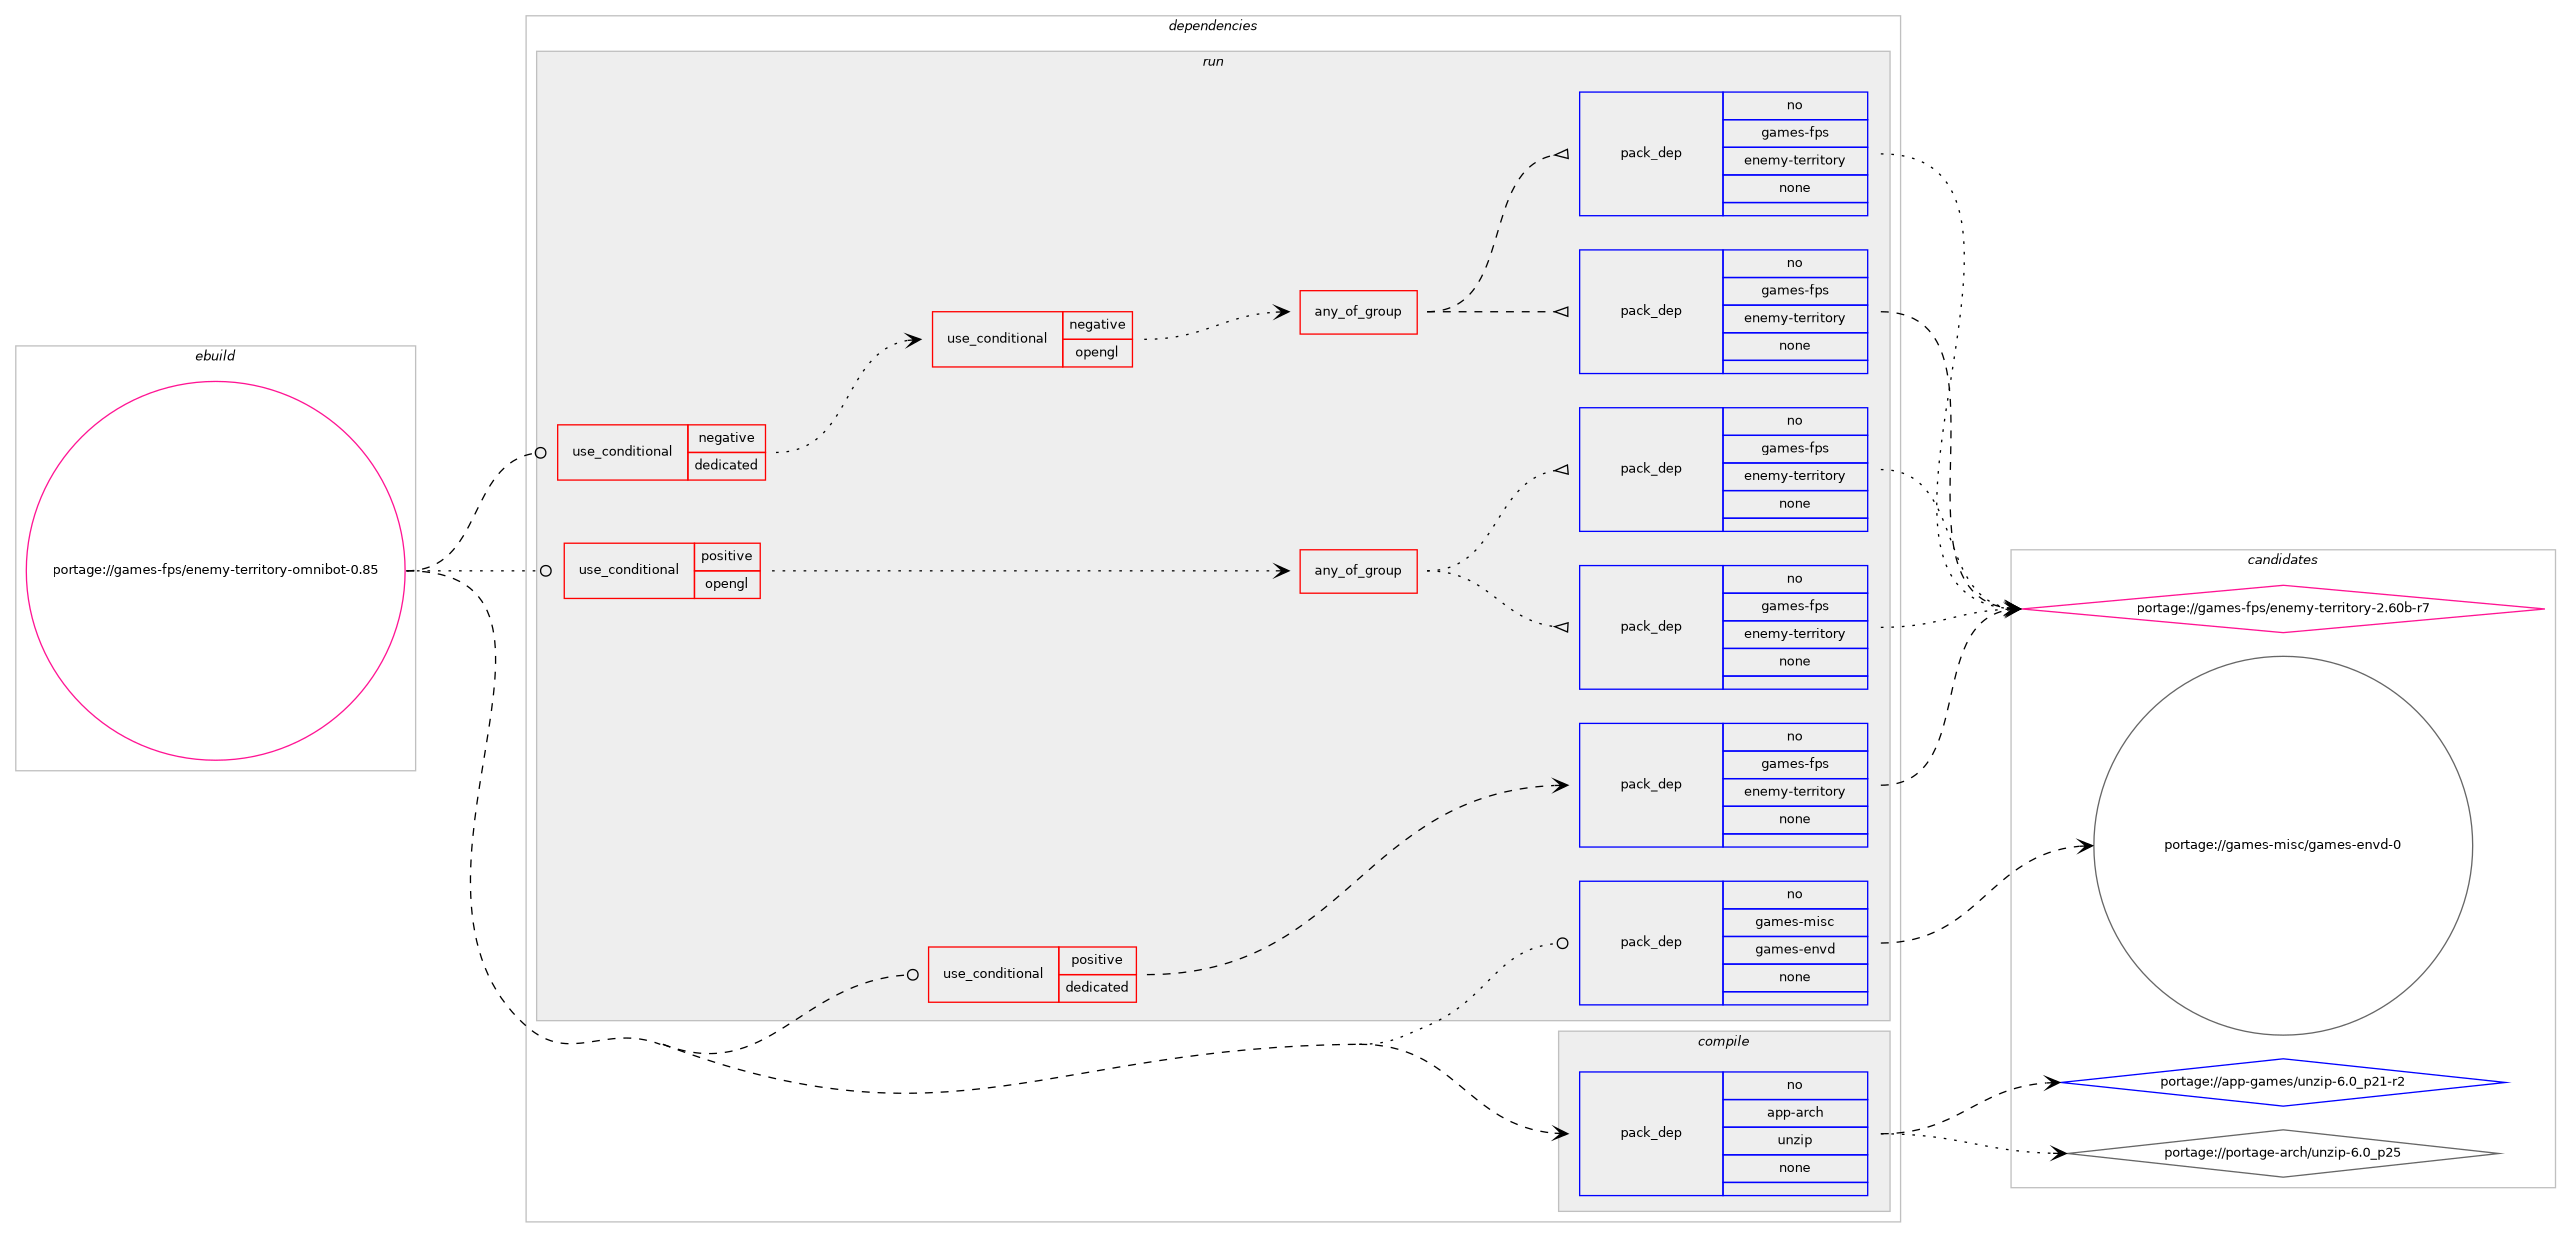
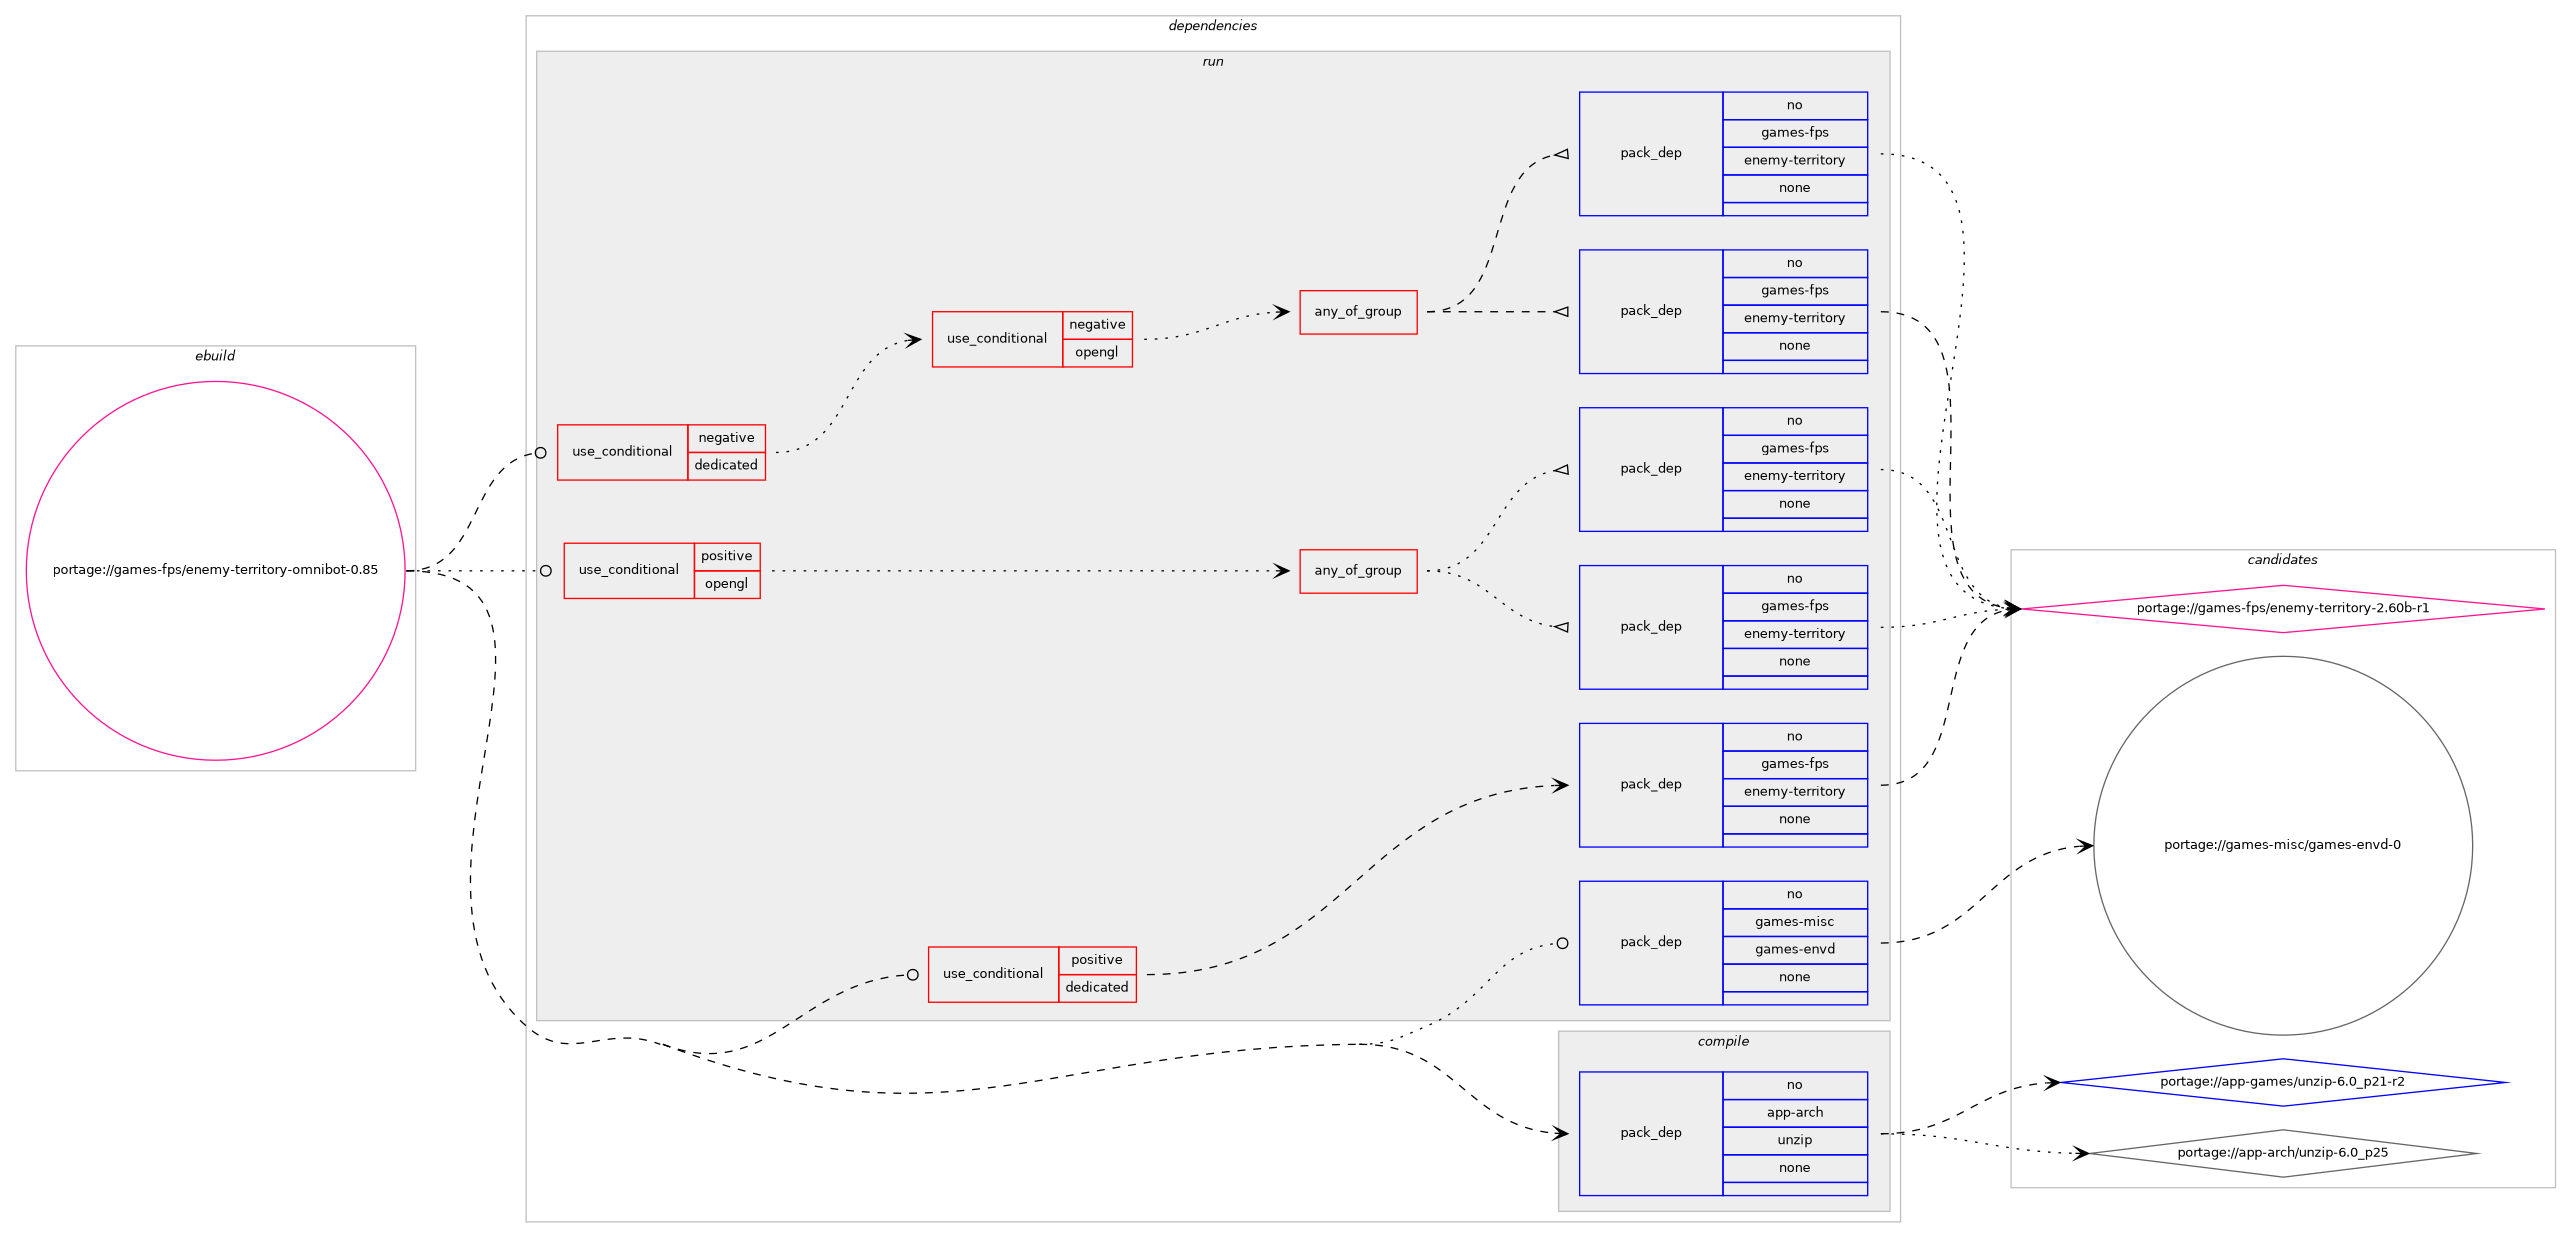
  digraph {
    compound=true
    concentrate=true
    fontname=Helvetica
    fontsize=10
    newrank=true
    rankdir=LR
    ranksep=1.5
    node [color=blue fontname=Helvetica fontsize=10 shape=none]
    edge [arrowhead=vee headport=w style=dotted tailport=e weight=20]
    n1 [color=deeppink label="portage://games-fps/enemy-territory-omnibot-0.85" shape=circle width=4]
    n2 [label=<<TABLE BORDER="0" CELLBORDER="1" CELLSPACING="0" CELLPADDING="4" WIDTH="220"><TR><TD ROWSPAN="6" CELLPADDING="30">pack_dep</TD></TR><TR><TD WIDTH="110">no</TD></TR><TR><TD>app-arch</TD></TR><TR><TD>unzip</TD></TR><TR><TD>none</TD></TR><TR><TD></TD></TR></TABLE>>]
    n3 [label=<<TABLE BORDER="0" CELLBORDER="1" CELLSPACING="0" CELLPADDING="4" WIDTH="220"><TR><TD ROWSPAN="6" CELLPADDING="30">pack_dep</TD></TR><TR><TD WIDTH="110">no</TD></TR><TR><TD>games-fps</TD></TR><TR><TD>enemy-territory</TD></TR><TR><TD>none</TD></TR><TR><TD></TD></TR></TABLE>>]
    n4 [label=<<TABLE BORDER="0" CELLBORDER="1" CELLSPACING="0" CELLPADDING="4" WIDTH="220"><TR><TD ROWSPAN="6" CELLPADDING="30">pack_dep</TD></TR><TR><TD WIDTH="110">no</TD></TR><TR><TD>games-fps</TD></TR><TR><TD>enemy-territory</TD></TR><TR><TD>none</TD></TR><TR><TD></TD></TR></TABLE>>]
    n5 [color=red label=<<TABLE BORDER="0" CELLBORDER="1" CELLSPACING="0" CELLPADDING="4"><TR><TD CELLPADDING="10">any_of_group</TD></TR></TABLE>>]
    n6 [color=red label=<<TABLE BORDER="0" CELLBORDER="1" CELLSPACING="0" CELLPADDING="4"><TR><TD ROWSPAN="3" CELLPADDING="10">use_conditional</TD></TR><TR><TD>negative</TD></TR><TR><TD>opengl</TD></TR></TABLE>>]
    n7 [color=red label=<<TABLE BORDER="0" CELLBORDER="1" CELLSPACING="0" CELLPADDING="4"><TR><TD ROWSPAN="3" CELLPADDING="10">use_conditional</TD></TR><TR><TD>negative</TD></TR><TR><TD>dedicated</TD></TR></TABLE>>]
    n8 [label=<<TABLE BORDER="0" CELLBORDER="1" CELLSPACING="0" CELLPADDING="4" WIDTH="220"><TR><TD ROWSPAN="6" CELLPADDING="30">pack_dep</TD></TR><TR><TD WIDTH="110">no</TD></TR><TR><TD>games-fps</TD></TR><TR><TD>enemy-territory</TD></TR><TR><TD>none</TD></TR><TR><TD></TD></TR></TABLE>>]
    n9 [color=red label=<<TABLE BORDER="0" CELLBORDER="1" CELLSPACING="0" CELLPADDING="4"><TR><TD ROWSPAN="3" CELLPADDING="10">use_conditional</TD></TR><TR><TD>positive</TD></TR><TR><TD>dedicated</TD></TR></TABLE>>]
    n10 [label=<<TABLE BORDER="0" CELLBORDER="1" CELLSPACING="0" CELLPADDING="4" WIDTH="220"><TR><TD ROWSPAN="6" CELLPADDING="30">pack_dep</TD></TR><TR><TD WIDTH="110">no</TD></TR><TR><TD>games-fps</TD></TR><TR><TD>enemy-territory</TD></TR><TR><TD>none</TD></TR><TR><TD></TD></TR></TABLE>>]
    n11 [label=<<TABLE BORDER="0" CELLBORDER="1" CELLSPACING="0" CELLPADDING="4" WIDTH="220"><TR><TD ROWSPAN="6" CELLPADDING="30">pack_dep</TD></TR><TR><TD WIDTH="110">no</TD></TR><TR><TD>games-fps</TD></TR><TR><TD>enemy-territory</TD></TR><TR><TD>none</TD></TR><TR><TD></TD></TR></TABLE>>]
    n12 [color=red label=<<TABLE BORDER="0" CELLBORDER="1" CELLSPACING="0" CELLPADDING="4"><TR><TD CELLPADDING="10">any_of_group</TD></TR></TABLE>>]
    n13 [color=red label=<<TABLE BORDER="0" CELLBORDER="1" CELLSPACING="0" CELLPADDING="4"><TR><TD ROWSPAN="3" CELLPADDING="10">use_conditional</TD></TR><TR><TD>positive</TD></TR><TR><TD>opengl</TD></TR></TABLE>>]
    n14 [label=<<TABLE BORDER="0" CELLBORDER="1" CELLSPACING="0" CELLPADDING="4" WIDTH="220"><TR><TD ROWSPAN="6" CELLPADDING="30">pack_dep</TD></TR><TR><TD WIDTH="110">no</TD></TR><TR><TD>games-misc</TD></TR><TR><TD>games-envd</TD></TR><TR><TD>none</TD></TR><TR><TD></TD></TR></TABLE>>]
    n15 [label="portage://app-games/unzip-6.0_p21-r2" shape=diamond width=4]
-   n16 [color=gray40 label="portage://portage-arch/unzip-6.0_p25" shape=diamond width=4]
-   n17 [color=deeppink label="portage://games-fps/enemy-territory-2.60b-r7" shape=diamond width=4]
+   n16 [color=gray40 label="portage://app-arch/unzip-6.0_p25" shape=diamond width=4]
+   n17 [color=deeppink label="portage://games-fps/enemy-territory-2.60b-r1" shape=diamond width=4]
    n18 [color=gray40 label="portage://games-misc/games-envd-0" shape=circle width=4]
    subgraph cluster_1 {
      color=gray
      label=<<i>ebuild</i>>
      rank=same
      n1
    }
    subgraph cluster_2 {
      color=gray
      label=<<i>dependencies</i>>
      subgraph cluster_3 {
        color=gray
        fillcolor="#eeeeee"
        label=<<i>compile</i>>
        style=filled
        subgraph sub_4 {
          color=gray
          fillcolor="#eeeeee"
          label=<<i>compile</i>>
          style=filled
          n2
        }
      }
      subgraph cluster_5 {
        color=gray
        fillcolor="#eeeeee"
        label=<<i>compile and run</i>>
        style=filled
      }
      subgraph cluster_6 {
        color=gray
        fillcolor="#eeeeee"
        label=<<i>run</i>>
        style=filled
        subgraph sub_7 {
          color=gray
          fillcolor="#eeeeee"
          label=<<i>run</i>>
          style=filled
          n7
          subgraph sub_8 {
            color=gray
            fillcolor="#eeeeee"
            label=<<i>run</i>>
            style=filled
            n6
            subgraph sub_9 {
              color=gray
              fillcolor="#eeeeee"
              label=<<i>run</i>>
              style=filled
              n5
              subgraph sub_10 {
                color=gray
                fillcolor="#eeeeee"
                label=<<i>run</i>>
                style=filled
                n3
              }
              subgraph sub_11 {
                color=gray
                fillcolor="#eeeeee"
                label=<<i>run</i>>
                style=filled
                n4
              }
            }
          }
        }
        subgraph sub_12 {
          color=gray
          fillcolor="#eeeeee"
          label=<<i>run</i>>
          style=filled
          n9
          subgraph sub_13 {
            color=gray
            fillcolor="#eeeeee"
            label=<<i>run</i>>
            style=filled
            n8
          }
        }
        subgraph sub_14 {
          color=gray
          fillcolor="#eeeeee"
          label=<<i>run</i>>
          style=filled
          n13
          subgraph sub_15 {
            color=gray
            fillcolor="#eeeeee"
            label=<<i>run</i>>
            style=filled
            n12
            subgraph sub_16 {
              color=gray
              fillcolor="#eeeeee"
              label=<<i>run</i>>
              style=filled
              n10
            }
            subgraph sub_17 {
              color=gray
              fillcolor="#eeeeee"
              label=<<i>run</i>>
              style=filled
              n11
            }
          }
        }
        subgraph sub_18 {
          color=gray
          fillcolor="#eeeeee"
          label=<<i>run</i>>
          style=filled
          n14
        }
      }
    }
    subgraph cluster_19 {
      color=gray
      label=<<i>candidates</i>>
      rank=same
      subgraph sub_20 {
        color=black
        label=<<i>candidates</i>>
        nodesep=1
        rank=same
        n15
        n16
      }
      subgraph sub_21 {
        color=black
        label=<<i>candidates</i>>
        nodesep=1
        rank=same
        n17
      }
      subgraph sub_22 {
        color=black
        label=<<i>candidates</i>>
        nodesep=1
        rank=same
        n17
      }
      subgraph sub_23 {
        color=black
        label=<<i>candidates</i>>
        nodesep=1
        rank=same
        n17
      }
      subgraph sub_24 {
        color=black
        label=<<i>candidates</i>>
        nodesep=1
        rank=same
        n17
      }
      subgraph sub_25 {
        color=black
        label=<<i>candidates</i>>
        nodesep=1
        rank=same
        n17
      }
      subgraph sub_26 {
        color=black
        label=<<i>candidates</i>>
        nodesep=1
        rank=same
        n18
      }
    }
    n1 -> n2 [style=dashed]
    n1 -> n7 [arrowhead=odot style=dashed]
    n1 -> n9 [arrowhead=odot style=dashed]
    n1 -> n13 [arrowhead=odot]
    n1 -> n14 [arrowhead=odot]
    n2 -> n15 [style=dashed weight=100]
    n2 -> n16 [weight=100]
    n3 -> n17 [style=dashed weight=100]
    n4 -> n17 [weight=100]
    n5 -> n3 [arrowhead=oinv style=dashed]
    n5 -> n4 [arrowhead=oinv style=dashed]
    n6 -> n5
    n7 -> n6
    n8 -> n17 [style=dashed weight=100]
    n9 -> n8 [style=dashed]
    n10 -> n17 [weight=100]
    n11 -> n17 [weight=100]
    n12 -> n10 [arrowhead=oinv]
    n12 -> n11 [arrowhead=oinv]
    n13 -> n12
    n14 -> n18 [style=dashed weight=100]
  }
